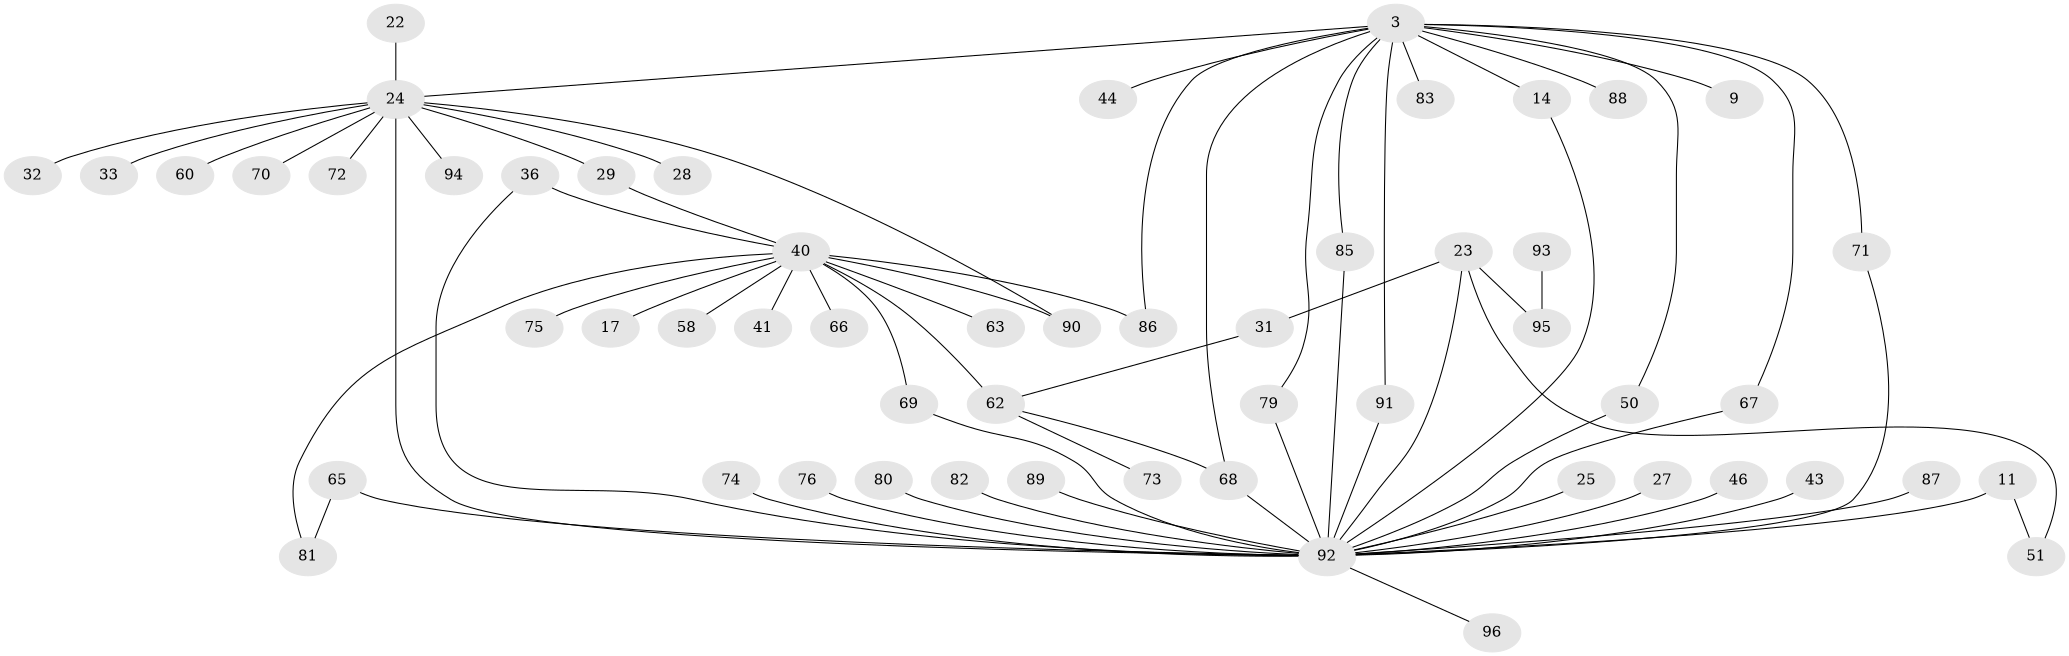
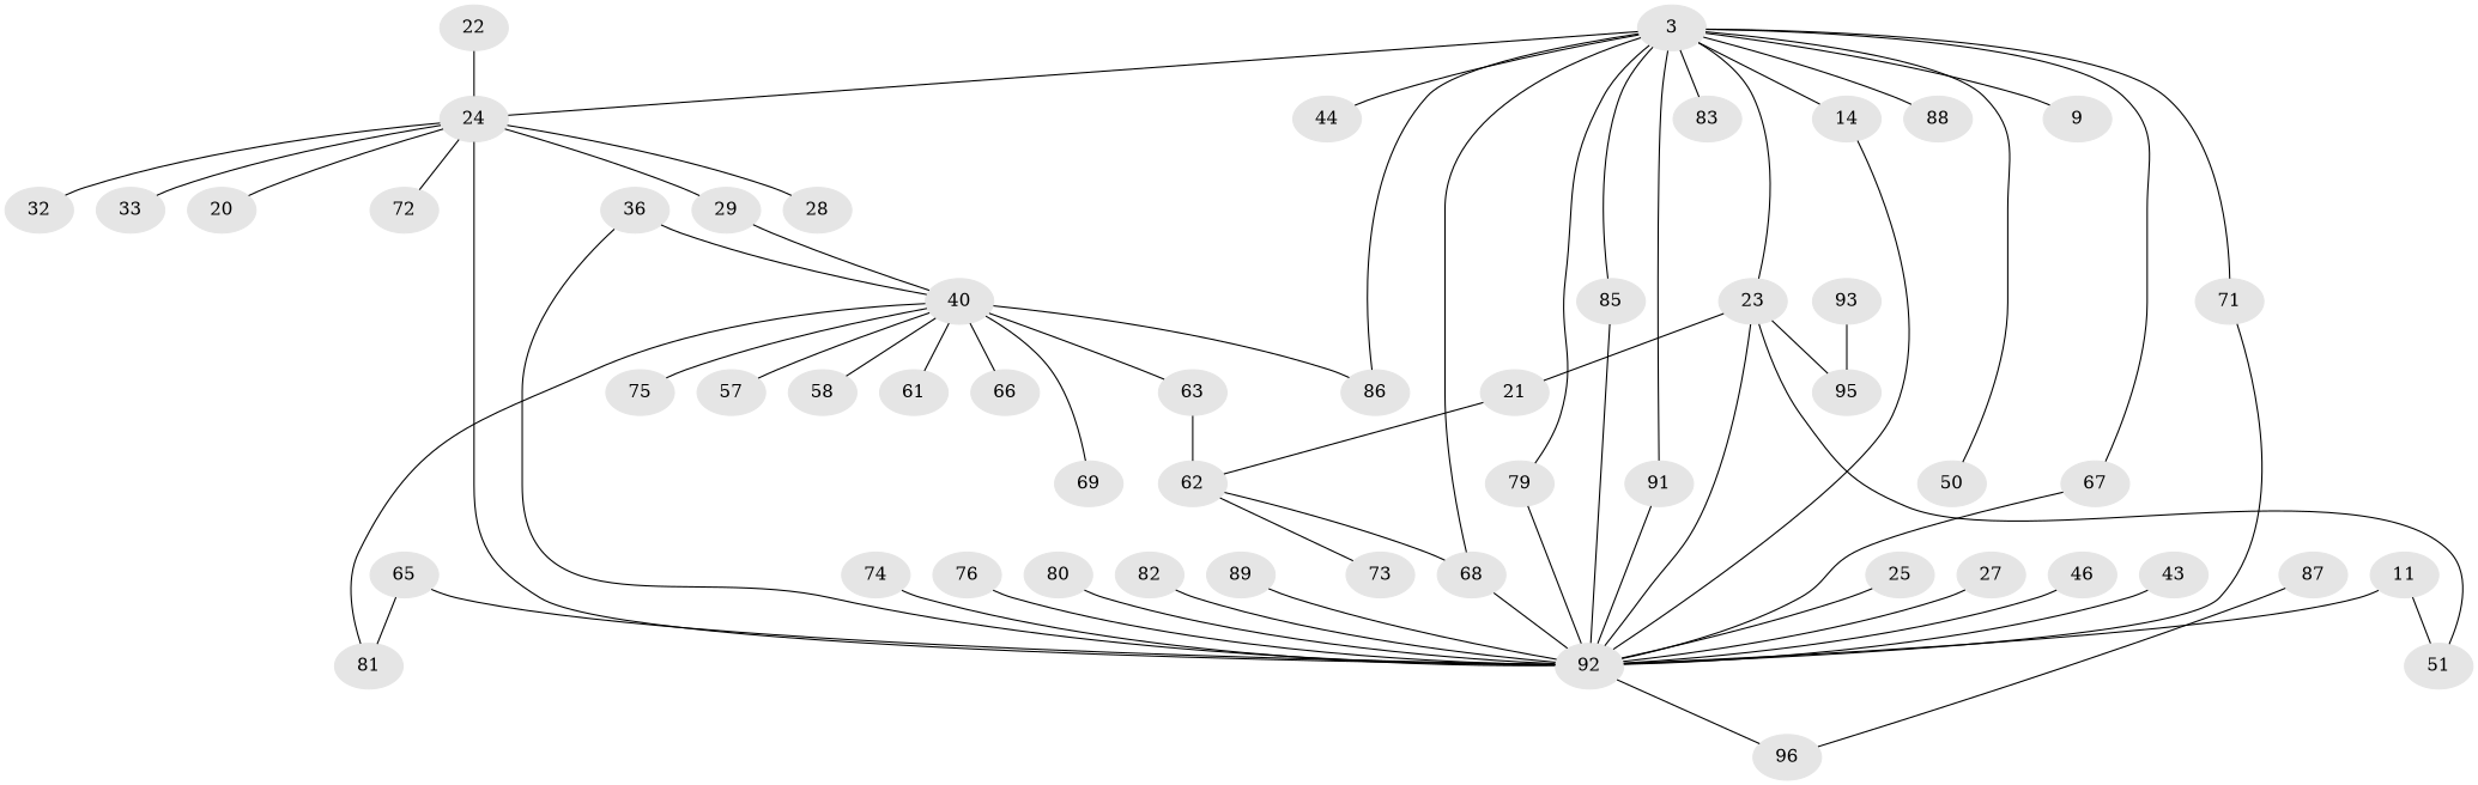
  graph {
    node [color=gray90 style=filled]
    3
    9
    14 [super="+7"]
    23 [super="+19+5"]
    24 [super="+16+20+6"]
    44
    50
    67
    68 [super="+54"]
    71 [super="+1+15"]
    79
    83
    85 [super="+48"]
    86
    88 [super="+13"]
    91 [super="+64+84"]
    92 [super="+2+52"]
    51 [super="+17+49"]
-   31
+   31 [label=21]
    95 [super="+56+78"]
    28 [super="+21"]
    29
    32
    33
-   60
-   70
+   60 [label=20]
    72
-   90 [super="+45"]
-   94
    11 [super="+10"]
    96
    22
    62 [super="+59"]
    73
    40
    25
    27
-   57 [label=17]
+   57
    58
-   61 [super="+42+55" label=41]
+   61 [super="+42+55"]
    63 [super="+47"]
    66
    69
    75
    81
    36
    n47 [label=46 super="+35"]
    43
    65 [super="+30"]
    74
    76
    80 [super="+77"]
    82
    87
    89
    93
    3 -- 9
    3 -- 14 [weight=2]
+   3 -- 23
    3 -- 24 [weight=3]
    3 -- 44
    3 -- 50
    3 -- 67
    3 -- 68
    3 -- 71
    3 -- 79
    3 -- 83
    3 -- 85
    3 -- 86
    3 -- 88
    3 -- 91
    14 -- 92
    23 -- 92 [weight=2]
    23 -- 51
    23 -- 31
    23 -- 95
    24 -- 92 [weight=3]
    24 -- 28
    24 -- 29
    24 -- 32
    24 -- 33
    24 -- 60
-   24 -- 70
    24 -- 72
-   24 -- 90
-   24 -- 94
-   50 -- 92
    67 -- 92
    68 -- 92
    71 -- 92
    79 -- 92
    85 -- 92
    91 -- 92
    92 -- 96
    31 -- 62
    29 -- 40
    11 -- 92 [weight=2]
    11 -- 51
    22 -- 24
    62 -- 68
    62 -- 73
    40 -- 86
-   40 -- 90
-   40 -- 62 [weight=2]
+   63 -- 62 [weight=2]
    40 -- 57
    40 -- 58
    40 -- 61
    40 -- 63
    40 -- 66
    40 -- 69
    40 -- 75
    40 -- 81
    25 -- 92
    27 -- 92
-   69 -- 92
    36 -- 92
    36 -- 40
    n47 -- 92
    43 -- 92
    65 -- 92 [weight=3]
    65 -- 81
    74 -- 92
    76 -- 92
    80 -- 92
    82 -- 92
-   87 -- 92
+   87 -- 96
    89 -- 92
    93 -- 95
  }
